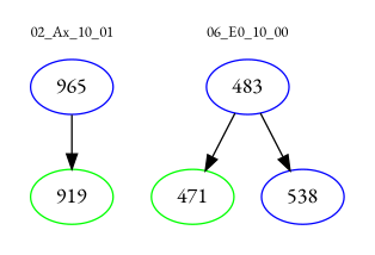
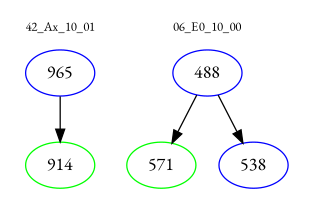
  digraph {
    fontname="EB Garamond"
    node [color=blue fontname="EB Garamond"]
    edge [color=black fontname="EB Garamond"]
    n1 [label=965]
-   n2 [color=green label=919]
-   n3 [label=483]
-   n4 [color=green label=471]
+   n2 [color=green label=914]
+   n3 [label=488]
+   n4 [color=green label=571]
    n5 [label=538]
    subgraph cluster_1 {
      color=white
      fontsize=10
-     label="02_Ax_10_01"
+     label="42_Ax_10_01"
      n1
      n2
    }
    subgraph cluster_2 {
      color=white
      fontsize=10
      label="06_E0_10_00"
      n3
      n4
      n5
    }
    n1 -> n2
    n3 -> n4
    n3 -> n5
  }
